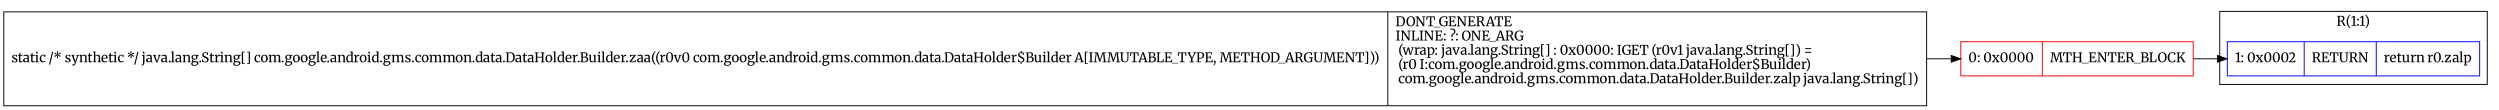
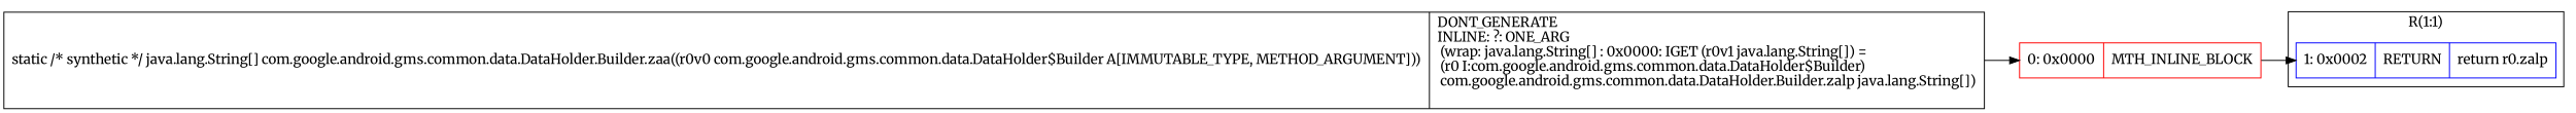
  digraph {
    rankdir=LR
    fontname=Merriweather
    node [shape=record fontname=Merriweather]
    edge [fontname=Merriweather]
    n1 [color=blue label="{1\:\ 0x0002|RETURN\l|return r0.zalp\l}"]
-   n2 [color=red label="{0\:\ 0x0000|MTH_ENTER_BLOCK\l}"]
+   n2 [color=red label="{0\:\ 0x0000|MTH_INLINE_BLOCK\l}"]
    n3 [label="{static \/* synthetic *\/ java.lang.String[] com.google.android.gms.common.data.DataHolder.Builder.zaa((r0v0 com.google.android.gms.common.data.DataHolder$Builder A[IMMUTABLE_TYPE, METHOD_ARGUMENT]))  | DONT_GENERATE\lINLINE: ?: ONE_ARG  \l  (wrap: java.lang.String[] : 0x0000: IGET  (r0v1 java.lang.String[]) = \l  (r0 I:com.google.android.gms.common.data.DataHolder$Builder)\l com.google.android.gms.common.data.DataHolder.Builder.zalp java.lang.String[])\l\l}"]
    subgraph cluster_1 {
      label="R(1:1)"
      n1
    }
    n2 -> n1
    n3 -> n2
  }
